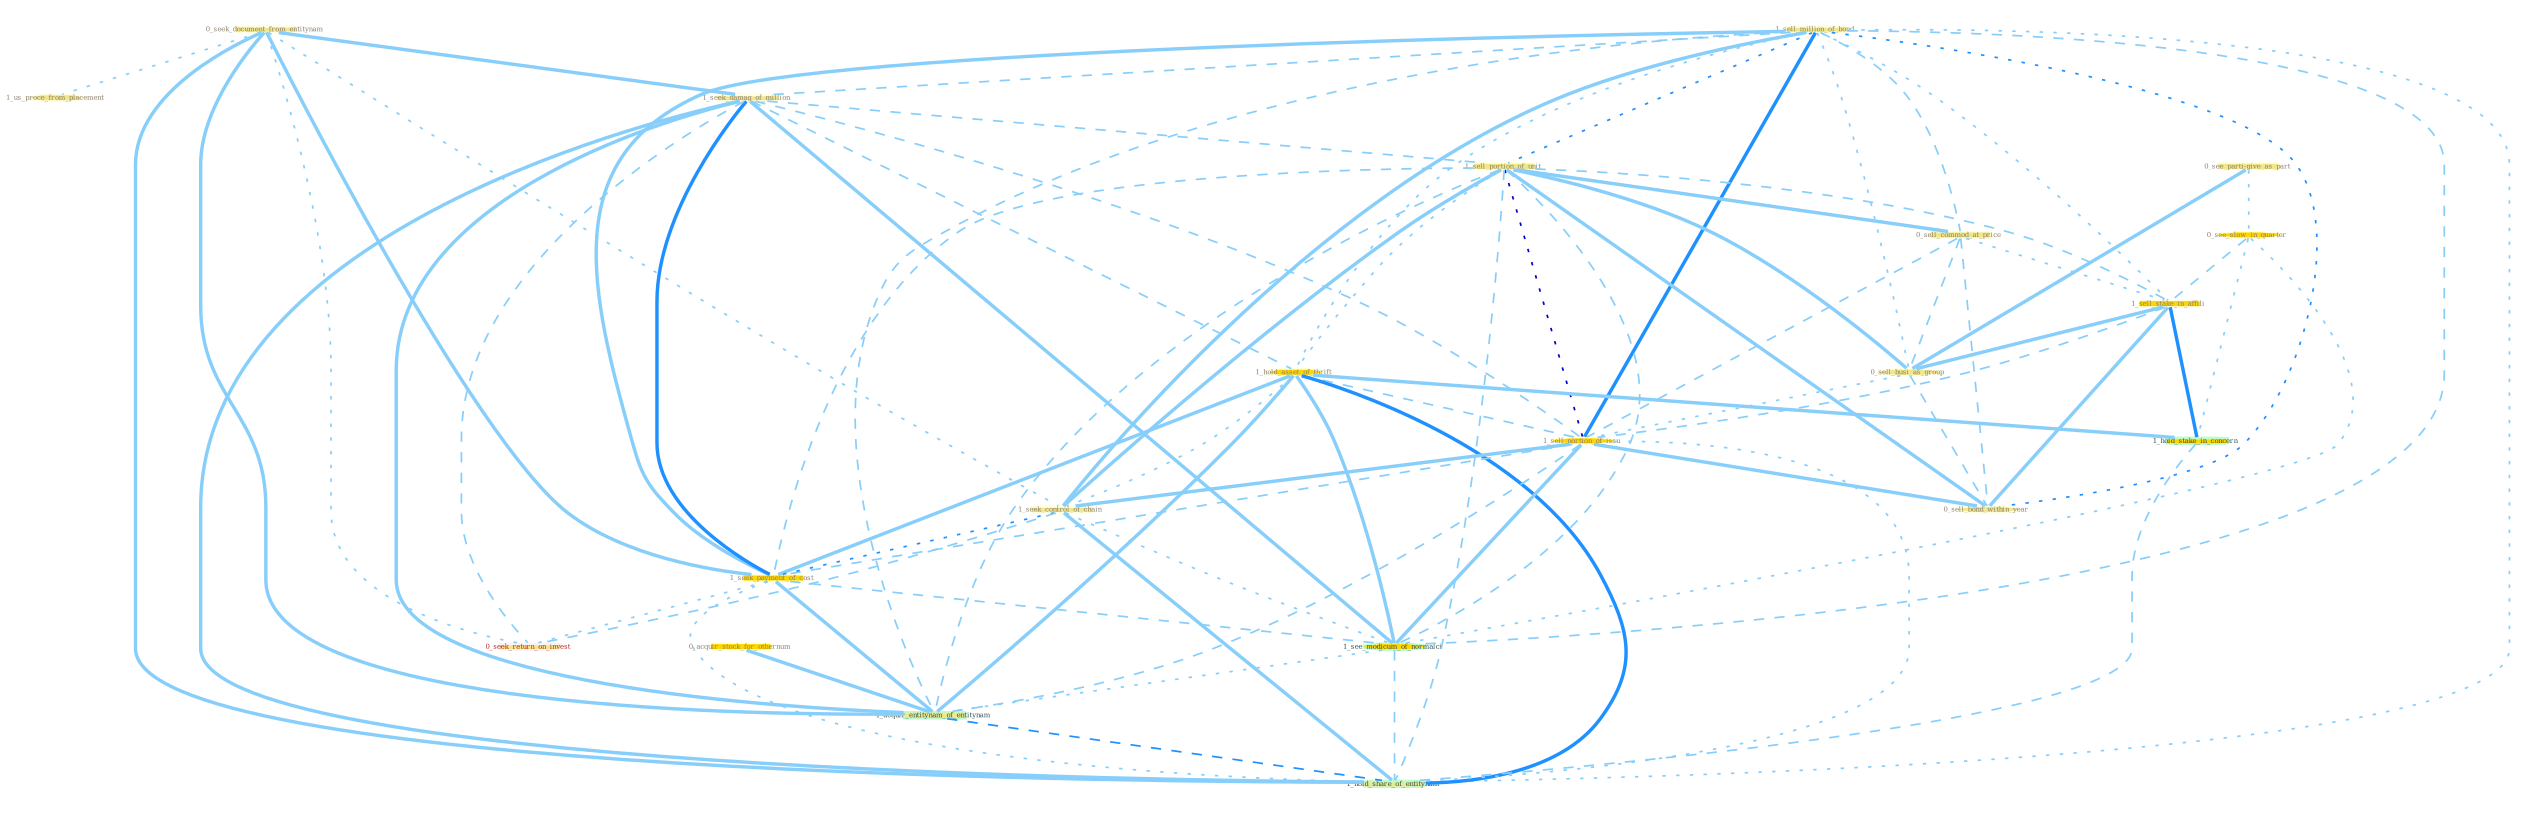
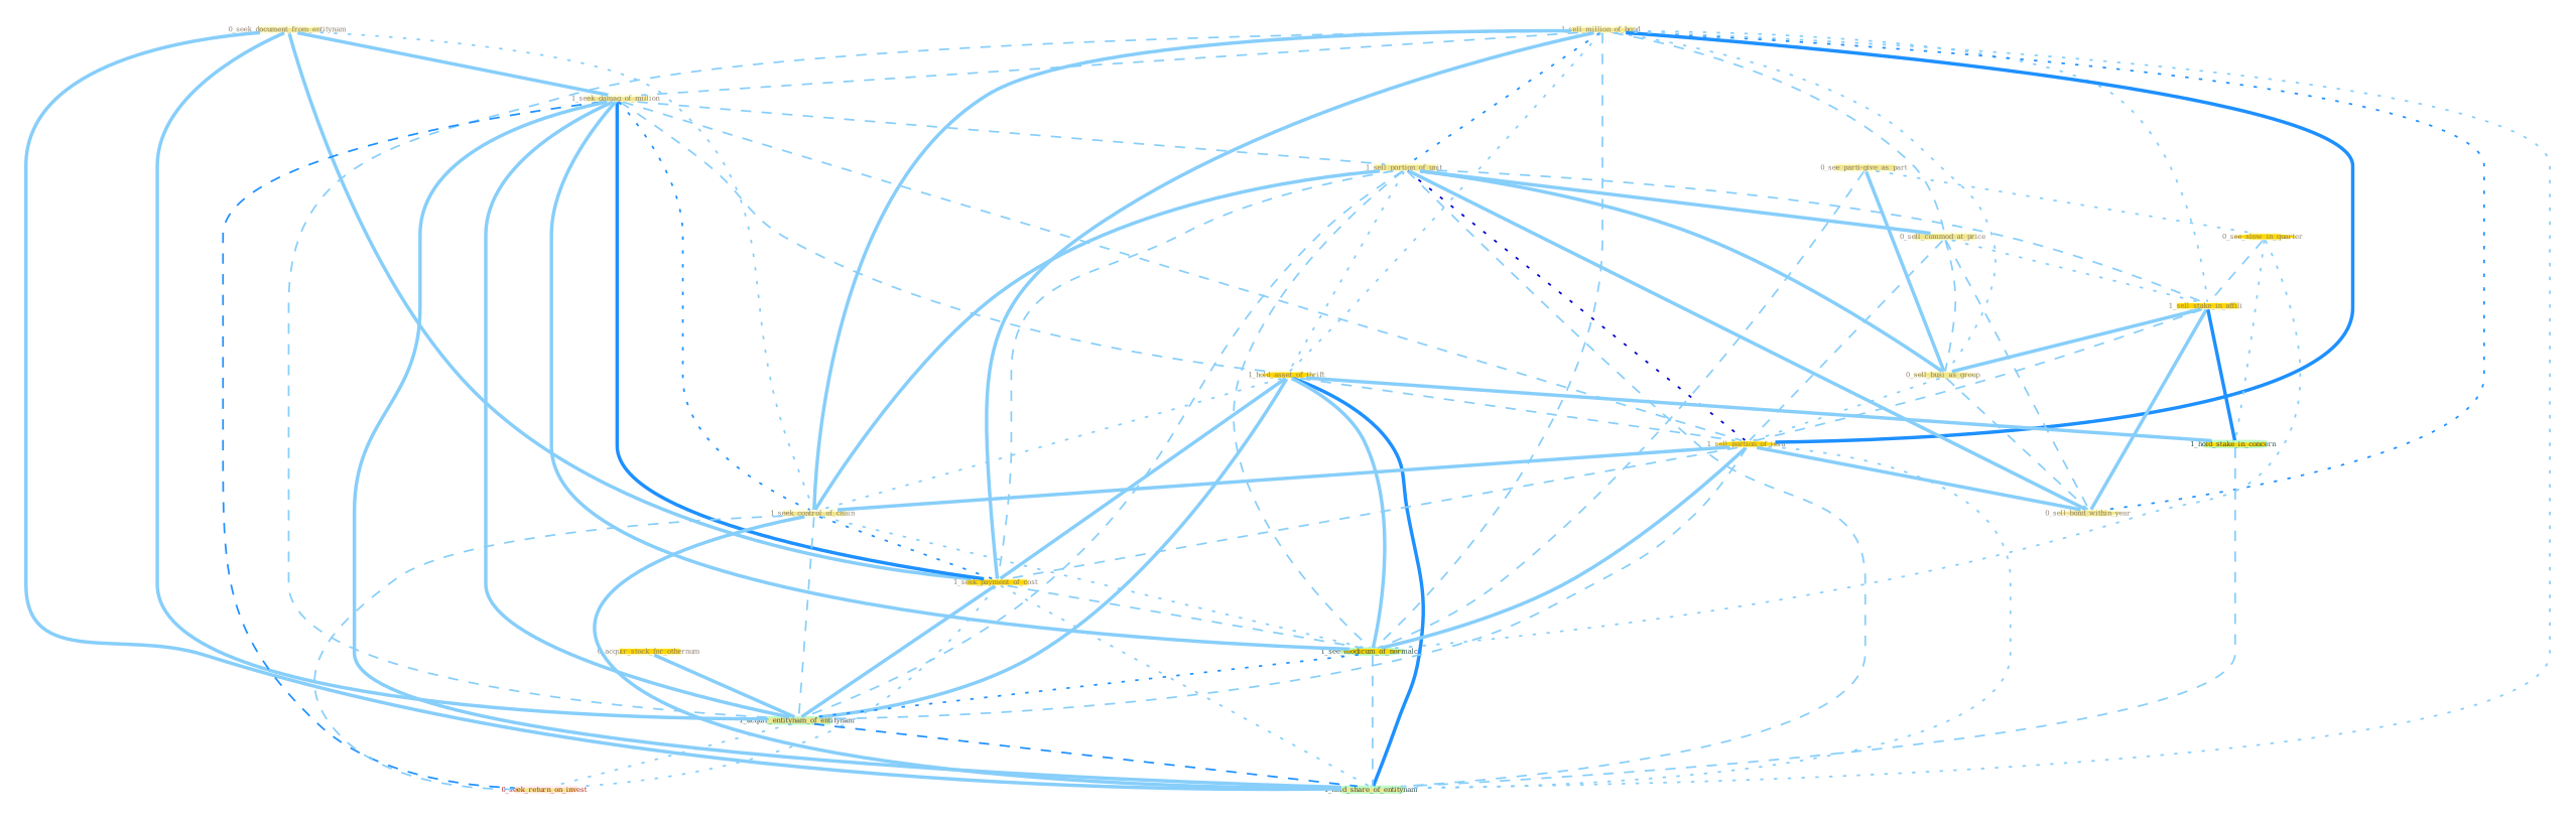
  graph {
    node [color="#ffffe0" fillcolor=khaki fixedsize=true fontcolor="#8b7d6b" fontsize=4 shape=cylinder style=filled]
    edge [color="#87cefa" style=bold w=1]
    "0_seek_document_from_entitynam " [height=.06 width=.5]
    "0_see_parti-give_as_part " [height=.06 shape=note width=.5]
    "1_sell_million_of_bond " [height=.06 width=.5]
    "1_seek_damag_of_million " [height=.06 width=.5]
    "0_see_slow_in_quarter " [fillcolor=gold height=.06 shape=octagon width=.5]
    "1_sell_portion_of_unit " [height=.06 shape=note width=.5]
    "0_sell_commod_at_price " [height=.06 shape=note width=.5]
    "1_sell_stake_in_affili " [fillcolor=gold height=.06 shape=note width=.5]
-   "1_us_proce_from_placement " [height=.06 shape=hexagon width=.5]
    "1_hold_asset_of_thrift " [fillcolor=gold height=.06 shape=hexagon width=.5]
    "0_acquir_stock_for_othernum " [fillcolor=gold height=.06 shape=note width=.5]
    "0_sell_busi_as_group " [height=.06 shape=octagon width=.5]
    "1_sell_portion_of_issu " [fillcolor=gold height=.06 shape=octagon width=.5]
    "1_seek_control_of_chain " [height=.06 width=.5]
    "1_seek_payment_of_cost " [fillcolor=gold height=.06 shape=note width=.5]
    "0_sell_bond_within_year " [height=.06 shape=octagon width=.5]
    "0_seek_return_on_invest " [color="#fff0f5" fontcolor="#b22222" height=.06 width=.5]
    "1_acquir_entitynam_of_entitynam " [color="#BDFCC9" fontcolor="#2f4f4f" height=.06 shape=note width=.5]
    "1_hold_share_of_entitynam " [color="#BDFCC9" fontcolor="#2f4f4f" height=.06 width=.5]
    "1_see_modicum_of_normalci " [color="#BDFCC9" fillcolor=gold fontcolor="#2f4f4f" height=.06 shape=octagon width=.5]
    "1_hold_stake_in_concern " [color="#BDFCC9" fillcolor=gold fontcolor="#2f4f4f" height=.06 width=.5]
    subgraph sub_1 {
      "0_seek_document_from_entitynam "
      "0_see_parti-give_as_part "
      "1_sell_million_of_bond "
      "1_seek_damag_of_million "
      "0_see_slow_in_quarter "
      "1_sell_portion_of_unit "
      "0_sell_commod_at_price "
      "1_sell_stake_in_affili "
-     "1_us_proce_from_placement "
      "1_hold_asset_of_thrift "
      "0_acquir_stock_for_othernum "
      "0_sell_busi_as_group "
      "1_sell_portion_of_issu "
      "1_seek_control_of_chain "
      "1_seek_payment_of_cost "
      "0_sell_bond_within_year "
    }
    subgraph sub_2 {
      "0_seek_return_on_invest "
    }
    "0_seek_document_from_entitynam " -- "1_seek_damag_of_million "
-   "0_seek_document_from_entitynam " -- "1_us_proce_from_placement " [style=dotted]
    "0_seek_document_from_entitynam " -- "1_seek_control_of_chain " [style=dotted]
    "0_seek_document_from_entitynam " -- "1_seek_payment_of_cost "
-   "0_seek_document_from_entitynam " -- "0_seek_return_on_invest " [style=dotted]
+   "1_acquir_entitynam_of_entitynam " -- "0_seek_return_on_invest " [style=dotted]
    "0_seek_document_from_entitynam " -- "1_acquir_entitynam_of_entitynam "
    "0_seek_document_from_entitynam " -- "1_hold_share_of_entitynam "
    "0_see_parti-give_as_part " -- "0_see_slow_in_quarter " [style=dotted]
    "0_see_parti-give_as_part " -- "0_sell_busi_as_group "
+   "0_see_parti-give_as_part " -- "1_see_modicum_of_normalci " [style=dashed]
    "1_sell_million_of_bond " -- "1_seek_damag_of_million " [style=dashed]
    "1_sell_million_of_bond " -- "1_sell_portion_of_unit " [color="#1e90ff" style=dotted w=2]
    "1_sell_million_of_bond " -- "0_sell_commod_at_price " [style=dashed]
    "1_sell_million_of_bond " -- "1_sell_stake_in_affili " [style=dotted]
    "1_sell_million_of_bond " -- "1_hold_asset_of_thrift " [style=dotted]
    "1_sell_million_of_bond " -- "0_sell_busi_as_group " [style=dotted]
    "1_sell_million_of_bond " -- "1_sell_portion_of_issu " [color="#1e90ff" w=2]
    "1_sell_million_of_bond " -- "1_seek_control_of_chain "
    "1_sell_million_of_bond " -- "1_seek_payment_of_cost "
    "1_sell_million_of_bond " -- "0_sell_bond_within_year " [color="#1e90ff" style=dotted]
    "1_sell_million_of_bond " -- "1_acquir_entitynam_of_entitynam " [style=dashed]
    "1_sell_million_of_bond " -- "1_hold_share_of_entitynam " [style=dotted]
    "1_sell_million_of_bond " -- "1_see_modicum_of_normalci " [style=dashed]
    "1_seek_damag_of_million " -- "1_sell_portion_of_unit " [style=dashed]
    "1_seek_damag_of_million " -- "1_hold_asset_of_thrift " [style=dashed]
    "1_seek_damag_of_million " -- "1_sell_portion_of_issu " [style=dashed]
+   "1_seek_damag_of_million " -- "1_seek_control_of_chain " [color="#1e90ff" style=dotted w=2]
    "1_seek_damag_of_million " -- "1_seek_payment_of_cost " [color="#1e90ff" w=2]
-   "1_seek_damag_of_million " -- "0_seek_return_on_invest " [style=dashed]
+   "1_seek_damag_of_million " -- "0_seek_return_on_invest " [color="#1e90ff" style=dashed]
    "1_seek_damag_of_million " -- "1_acquir_entitynam_of_entitynam "
    "1_seek_damag_of_million " -- "1_hold_share_of_entitynam "
    "1_seek_damag_of_million " -- "1_see_modicum_of_normalci "
    "0_see_slow_in_quarter " -- "1_sell_stake_in_affili " [style=dashed]
    "0_see_slow_in_quarter " -- "1_see_modicum_of_normalci " [style=dotted]
    "0_see_slow_in_quarter " -- "1_hold_stake_in_concern " [style=dotted]
    "1_sell_portion_of_unit " -- "0_sell_commod_at_price "
    "1_sell_portion_of_unit " -- "1_sell_stake_in_affili " [style=dashed]
    "1_sell_portion_of_unit " -- "1_hold_asset_of_thrift " [style=dotted]
    "1_sell_portion_of_unit " -- "0_sell_busi_as_group "
    "1_sell_portion_of_unit " -- "1_sell_portion_of_issu " [color="#0000cd" style=dotted w=3]
    "1_sell_portion_of_unit " -- "1_seek_control_of_chain "
    "1_sell_portion_of_unit " -- "1_seek_payment_of_cost " [style=dashed]
    "1_sell_portion_of_unit " -- "0_sell_bond_within_year "
    "1_sell_portion_of_unit " -- "1_acquir_entitynam_of_entitynam " [style=dashed]
    "1_sell_portion_of_unit " -- "1_hold_share_of_entitynam " [style=dashed]
    "1_sell_portion_of_unit " -- "1_see_modicum_of_normalci " [style=dashed]
    "0_sell_commod_at_price " -- "1_sell_stake_in_affili " [style=dotted]
    "0_sell_commod_at_price " -- "0_sell_busi_as_group " [style=dashed]
    "0_sell_commod_at_price " -- "1_sell_portion_of_issu " [style=dashed]
    "0_sell_commod_at_price " -- "0_sell_bond_within_year " [style=dashed]
    "1_sell_stake_in_affili " -- "0_sell_busi_as_group "
    "1_sell_stake_in_affili " -- "1_sell_portion_of_issu " [style=dashed]
    "1_sell_stake_in_affili " -- "0_sell_bond_within_year "
    "1_sell_stake_in_affili " -- "1_hold_stake_in_concern " [color="#1e90ff" w=2]
    "1_hold_asset_of_thrift " -- "1_sell_portion_of_issu " [style=dashed]
    "1_hold_asset_of_thrift " -- "1_seek_control_of_chain " [style=dotted]
    "1_hold_asset_of_thrift " -- "1_seek_payment_of_cost "
    "1_hold_asset_of_thrift " -- "1_acquir_entitynam_of_entitynam "
    "1_hold_asset_of_thrift " -- "1_hold_share_of_entitynam " [color="#1e90ff" w=2]
    "1_hold_asset_of_thrift " -- "1_see_modicum_of_normalci "
    "1_hold_asset_of_thrift " -- "1_hold_stake_in_concern "
    "0_acquir_stock_for_othernum " -- "1_acquir_entitynam_of_entitynam "
    "0_sell_busi_as_group " -- "1_sell_portion_of_issu " [style=dotted]
    "0_sell_busi_as_group " -- "0_sell_bond_within_year " [style=dashed]
    "1_sell_portion_of_issu " -- "1_seek_control_of_chain "
    "1_sell_portion_of_issu " -- "1_seek_payment_of_cost " [style=dashed]
    "1_sell_portion_of_issu " -- "0_sell_bond_within_year "
    "1_sell_portion_of_issu " -- "1_acquir_entitynam_of_entitynam " [style=dashed]
    "1_sell_portion_of_issu " -- "1_hold_share_of_entitynam " [style=dotted]
    "1_sell_portion_of_issu " -- "1_see_modicum_of_normalci "
    "1_seek_control_of_chain " -- "1_seek_payment_of_cost " [color="#1e90ff" style=dotted w=2]
    "1_seek_control_of_chain " -- "0_seek_return_on_invest " [style=dashed]
+   "1_seek_control_of_chain " -- "1_acquir_entitynam_of_entitynam " [style=dashed]
    "1_seek_control_of_chain " -- "1_hold_share_of_entitynam "
    "1_seek_control_of_chain " -- "1_see_modicum_of_normalci " [style=dotted]
    "1_seek_payment_of_cost " -- "0_seek_return_on_invest " [style=dotted]
    "1_seek_payment_of_cost " -- "1_acquir_entitynam_of_entitynam "
    "1_seek_payment_of_cost " -- "1_hold_share_of_entitynam " [style=dotted]
    "1_seek_payment_of_cost " -- "1_see_modicum_of_normalci " [style=dashed]
    "1_acquir_entitynam_of_entitynam " -- "1_hold_share_of_entitynam " [color="#1e90ff" style=dashed w=2]
-   "1_see_modicum_of_normalci " -- "1_acquir_entitynam_of_entitynam " [style=dotted]
+   "1_see_modicum_of_normalci " -- "1_acquir_entitynam_of_entitynam " [color="#1e90ff" style=dotted]
    "1_see_modicum_of_normalci " -- "1_hold_share_of_entitynam " [style=dashed]
    "1_hold_stake_in_concern " -- "1_hold_share_of_entitynam " [style=dashed]
  }
